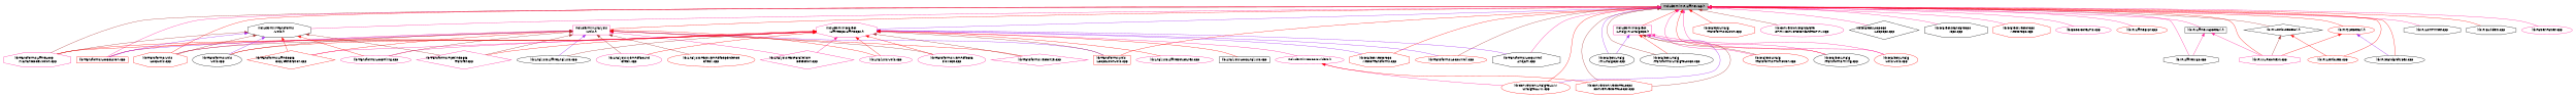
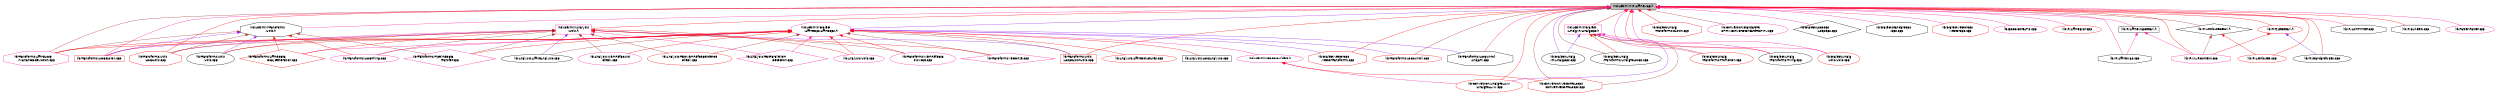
  digraph {
    node [color=black fontname=Helvetica fontsize=10 shape=ellipse]
    edge [color=red dir=back fontname=Helvetica fontsize=10 labelfontname=Helvetica labelfontsize=10 style=solid]
    n1 [fillcolor=grey75 fontcolor=black height=0.2 label="include/mlir/IR/AffineMap.h" shape=box style=filled width=0.4]
    n2 [color=deeppink height=0.2 label="include/mlir/Analysis\l/Utils.h" shape=box width=0.4]
    n3 [color=deeppink height=0.2 label="lib/Transforms/AffineLoop\lInvariantCodeMotion.cpp" shape=octagon width=0.4]
    n4 [color=red height=0.2 label="lib/Transforms/LoopFusion.cpp" shape=box width=0.4]
    n5 [color=red height=0.2 label="lib/Transforms/Utils\l/LoopFusionUtils.cpp" shape=box width=0.4]
    n6 [color=red height=0.2 label="lib/Transforms/Utils\l/LoopUtils.cpp" shape=octagon width=0.4]
    n7 [color=deeppink height=0.2 label="include/mlir/Dialect\l/AffineOps/AffineOps.h" shape=octagon width=0.4]
    n8 [color=red height=0.2 label="lib/Conversion/LinalgToLLVM\l/LinalgToLLVM.cpp" width=0.4]
    n9 [color=red height=0.2 label="lib/Conversion/VectorToLoops\l/ConvertVectorToLoops.cpp" shape=octagon width=0.4]
    n10 [color=red height=0.2 label="lib/Dialect/VectorOps\l/VectorTransforms.cpp" shape=octagon width=0.4]
    n11 [color=red height=0.2 label="lib/Transforms/LoopUnroll.cpp" width=0.4]
    n12 [height=0.2 label="lib/Transforms/LoopUnroll\lAndJam.cpp" shape=octagon width=0.4]
    n13 [color=deeppink height=0.2 label="include/mlir/Dialect\l/Linalg/IR/LinalgOps.h" shape=box width=0.4]
    n14 [height=0.2 label="lib/Dialect/Linalg\l/IR/LinalgOps.cpp" width=0.4]
    n15 [color=red height=0.2 label="lib/Dialect/Linalg\l/Transforms/Fusion.cpp" shape=octagon width=0.4]
    n16 [height=0.2 label="lib/Dialect/Linalg\l/Transforms/LinalgToLoops.cpp" width=0.4]
    n17 [color=red height=0.2 label="lib/Dialect/Linalg\l/Transforms/Promotion.cpp" width=0.4]
    n18 [height=0.2 label="lib/Dialect/Linalg\l/Transforms/Tiling.cpp" width=0.4]
    n19 [color=red height=0.2 label="lib/Dialect/Linalg\l/Utils/Utils.cpp" width=0.4]
    n20 [height=0.2 label="include/mlir/Transforms\l/Utils.h" shape=octagon width=0.4]
    n21 [color=deeppink height=0.2 label="lib/Conversion/StandardTo\lSPIRV/ConvertStandardToSPIRV.cpp" width=0.4]
    n22 [height=0.2 label="lib/Dialect/LoopOps\l/LoopOps.cpp" shape=diamond width=0.4]
    n23 [height=0.2 label="lib/Dialect/StandardOps\l/Ops.cpp" shape=octagon width=0.4]
    n24 [color=red height=0.2 label="lib/Dialect/VectorOps\l/VectorOps.cpp" shape=octagon width=0.4]
    n25 [color=deeppink height=0.2 label="lib/EDSC/CoreAPIs.cpp" width=0.4]
    n26 [color=red height=0.2 label="lib/IR/AffineExpr.cpp" width=0.4]
    n27 [height=0.2 label="lib/IR/AffineMap.cpp" shape=octagon width=0.4]
    n28 [height=0.2 label="lib/IR/AffineMapDetail.h" shape=box width=0.4]
    n29 [color=deeppink height=0.2 label="lib/IR/MLIRContext.cpp" shape=octagon width=0.4]
    n30 [height=0.2 label="lib/IR/AsmPrinter.cpp" shape=octagon width=0.4]
    n31 [height=0.2 label="lib/IR/AttributeDetail.h" shape=diamond width=0.4]
    n32 [color=red height=0.2 label="lib/IR/Attributes.cpp" width=0.4]
    n33 [height=0.2 label="lib/IR/Builders.cpp" shape=octagon width=0.4]
    n34 [color=red height=0.2 label="lib/IR/TypeDetail.h" width=0.4]
    n35 [height=0.2 label="lib/IR/StandardTypes.cpp" width=0.4]
    n36 [color=deeppink height=0.2 label="lib/Parser/Parser.cpp" width=0.4]
    n37 [height=0.2 label="lib/Analysis/AffineAnalysis.cpp" width=0.4]
    n38 [color=deeppink height=0.2 label="lib/Analysis/MemRefBound\lCheck.cpp" width=0.4]
    n39 [color=red height=0.2 label="lib/Analysis/TestMemRefDependence\lCheck.cpp" width=0.4]
    n40 [color=deeppink height=0.2 label="lib/Analysis/TestParallelism\lDetection.cpp" shape=diamond width=0.4]
    n41 [color=deeppink height=0.2 label="lib/Analysis/Utils.cpp" width=0.4]
    n42 [color=red height=0.2 label="lib/Transforms/AffineData\lCopyGeneration.cpp" shape=diamond width=0.4]
    n43 [color=deeppink height=0.2 label="lib/Transforms/LoopTiling.cpp" width=0.4]
    n44 [color=deeppink height=0.2 label="lib/Transforms/MemRefData\lFlowOpt.cpp" width=0.4]
    n45 [color=deeppink height=0.2 label="lib/Transforms/PipelineData\lTransfer.cpp" shape=diamond width=0.4]
    n46 [height=0.2 label="lib/Transforms/Utils\l/Utils.cpp" width=0.4]
    n47 [color=deeppink height=0.2 label="lib/Transforms/Vectorize.cpp" shape=diamond width=0.4]
    n48 [color=deeppink height=0.2 label="include/mlir/EDSC/Builders.h" width=0.4]
-   n49 [color=deeppink height=0.2 label="lib/Analysis/AffineStructures.cpp" width=0.4]
+   n49 [color=red height=0.2 label="lib/Analysis/AffineStructures.cpp" width=0.4]
    n50 [height=0.2 label="lib/Analysis/LoopAnalysis.cpp" shape=box width=0.4]
    n1 -> n2
    n1 -> n3 [color=brown]
    n1 -> n4 [color=deeppink]
    n1 -> n5
    n1 -> n6
    n1 -> n7 [color=purple]
    n1 -> n8
    n1 -> n9 [color=brown]
    n1 -> n10
    n1 -> n11 [color=brown]
    n1 -> n12 [color=deeppink]
    n1 -> n13
    n1 -> n14 [color=purple]
    n1 -> n15
    n1 -> n16 [color=brown]
    n1 -> n17 [color=deeppink]
    n1 -> n18
    n1 -> n19 [color=deeppink]
    n1 -> n20 [color=deeppink]
    n1 -> n21 [color=brown]
    n1 -> n22 [color=deeppink]
    n1 -> n23 [color=deeppink]
    n1 -> n24 [color=deeppink]
    n1 -> n25 [color=deeppink]
    n1 -> n26 [color=deeppink]
    n1 -> n27 [color=deeppink]
    n1 -> n28 [color=deeppink]
    n1 -> n29
    n1 -> n30 [color=deeppink]
    n1 -> n31 [color=brown]
    n1 -> n32
    n1 -> n33
    n1 -> n34
    n1 -> n35
    n1 -> n36 [color=deeppink]
    n2 -> n3
    n2 -> n4 [color=purple]
    n2 -> n5 [color=purple]
    n2 -> n6 [color=deeppink]
    n2 -> n37 [color=purple]
    n2 -> n38 [color=brown]
    n2 -> n39 [color=brown]
    n2 -> n40 [color=deeppink]
    n2 -> n41
    n2 -> n42
    n2 -> n43 [color=brown]
    n2 -> n44 [color=brown]
    n2 -> n45 [color=brown]
    n2 -> n46 [color=brown]
    n2 -> n47
    n7 -> n3
    n7 -> n4
    n7 -> n5 [color=brown]
    n7 -> n6 [color=brown]
    n7 -> n10 [color=purple]
    n7 -> n11 [color=purple]
    n7 -> n12 [color=purple]
    n7 -> n37 [color=brown]
    n7 -> n38
+   n7 -> n39 [color=brown]
    n7 -> n40 [color=deeppink]
    n7 -> n41
    n7 -> n42 [color=deeppink]
    n7 -> n43 [color=deeppink]
    n7 -> n44
    n7 -> n45
    n7 -> n46
    n7 -> n47 [color=brown]
    n7 -> n48 [color=deeppink]
    n7 -> n49
    n7 -> n50
    n13 -> n8 [color=purple]
    n13 -> n9 [color=brown]
    n13 -> n14 [color=purple]
    n13 -> n16
    n13 -> n17 [color=brown]
    n13 -> n18 [color=deeppink]
    n13 -> n19 [color=deeppink]
    n20 -> n3 [color=brown]
    n20 -> n4 [color=purple]
    n20 -> n6 [color=brown]
    n20 -> n42
    n20 -> n43
    n20 -> n45 [color=brown]
    n20 -> n46 [color=purple]
    n28 -> n27 [color=deeppink]
    n28 -> n29 [color=deeppink]
    n31 -> n29 [color=brown]
    n31 -> n32
    n34 -> n29
    n34 -> n35 [color=purple]
    n48 -> n8 [color=deeppink]
    n48 -> n9
  }
